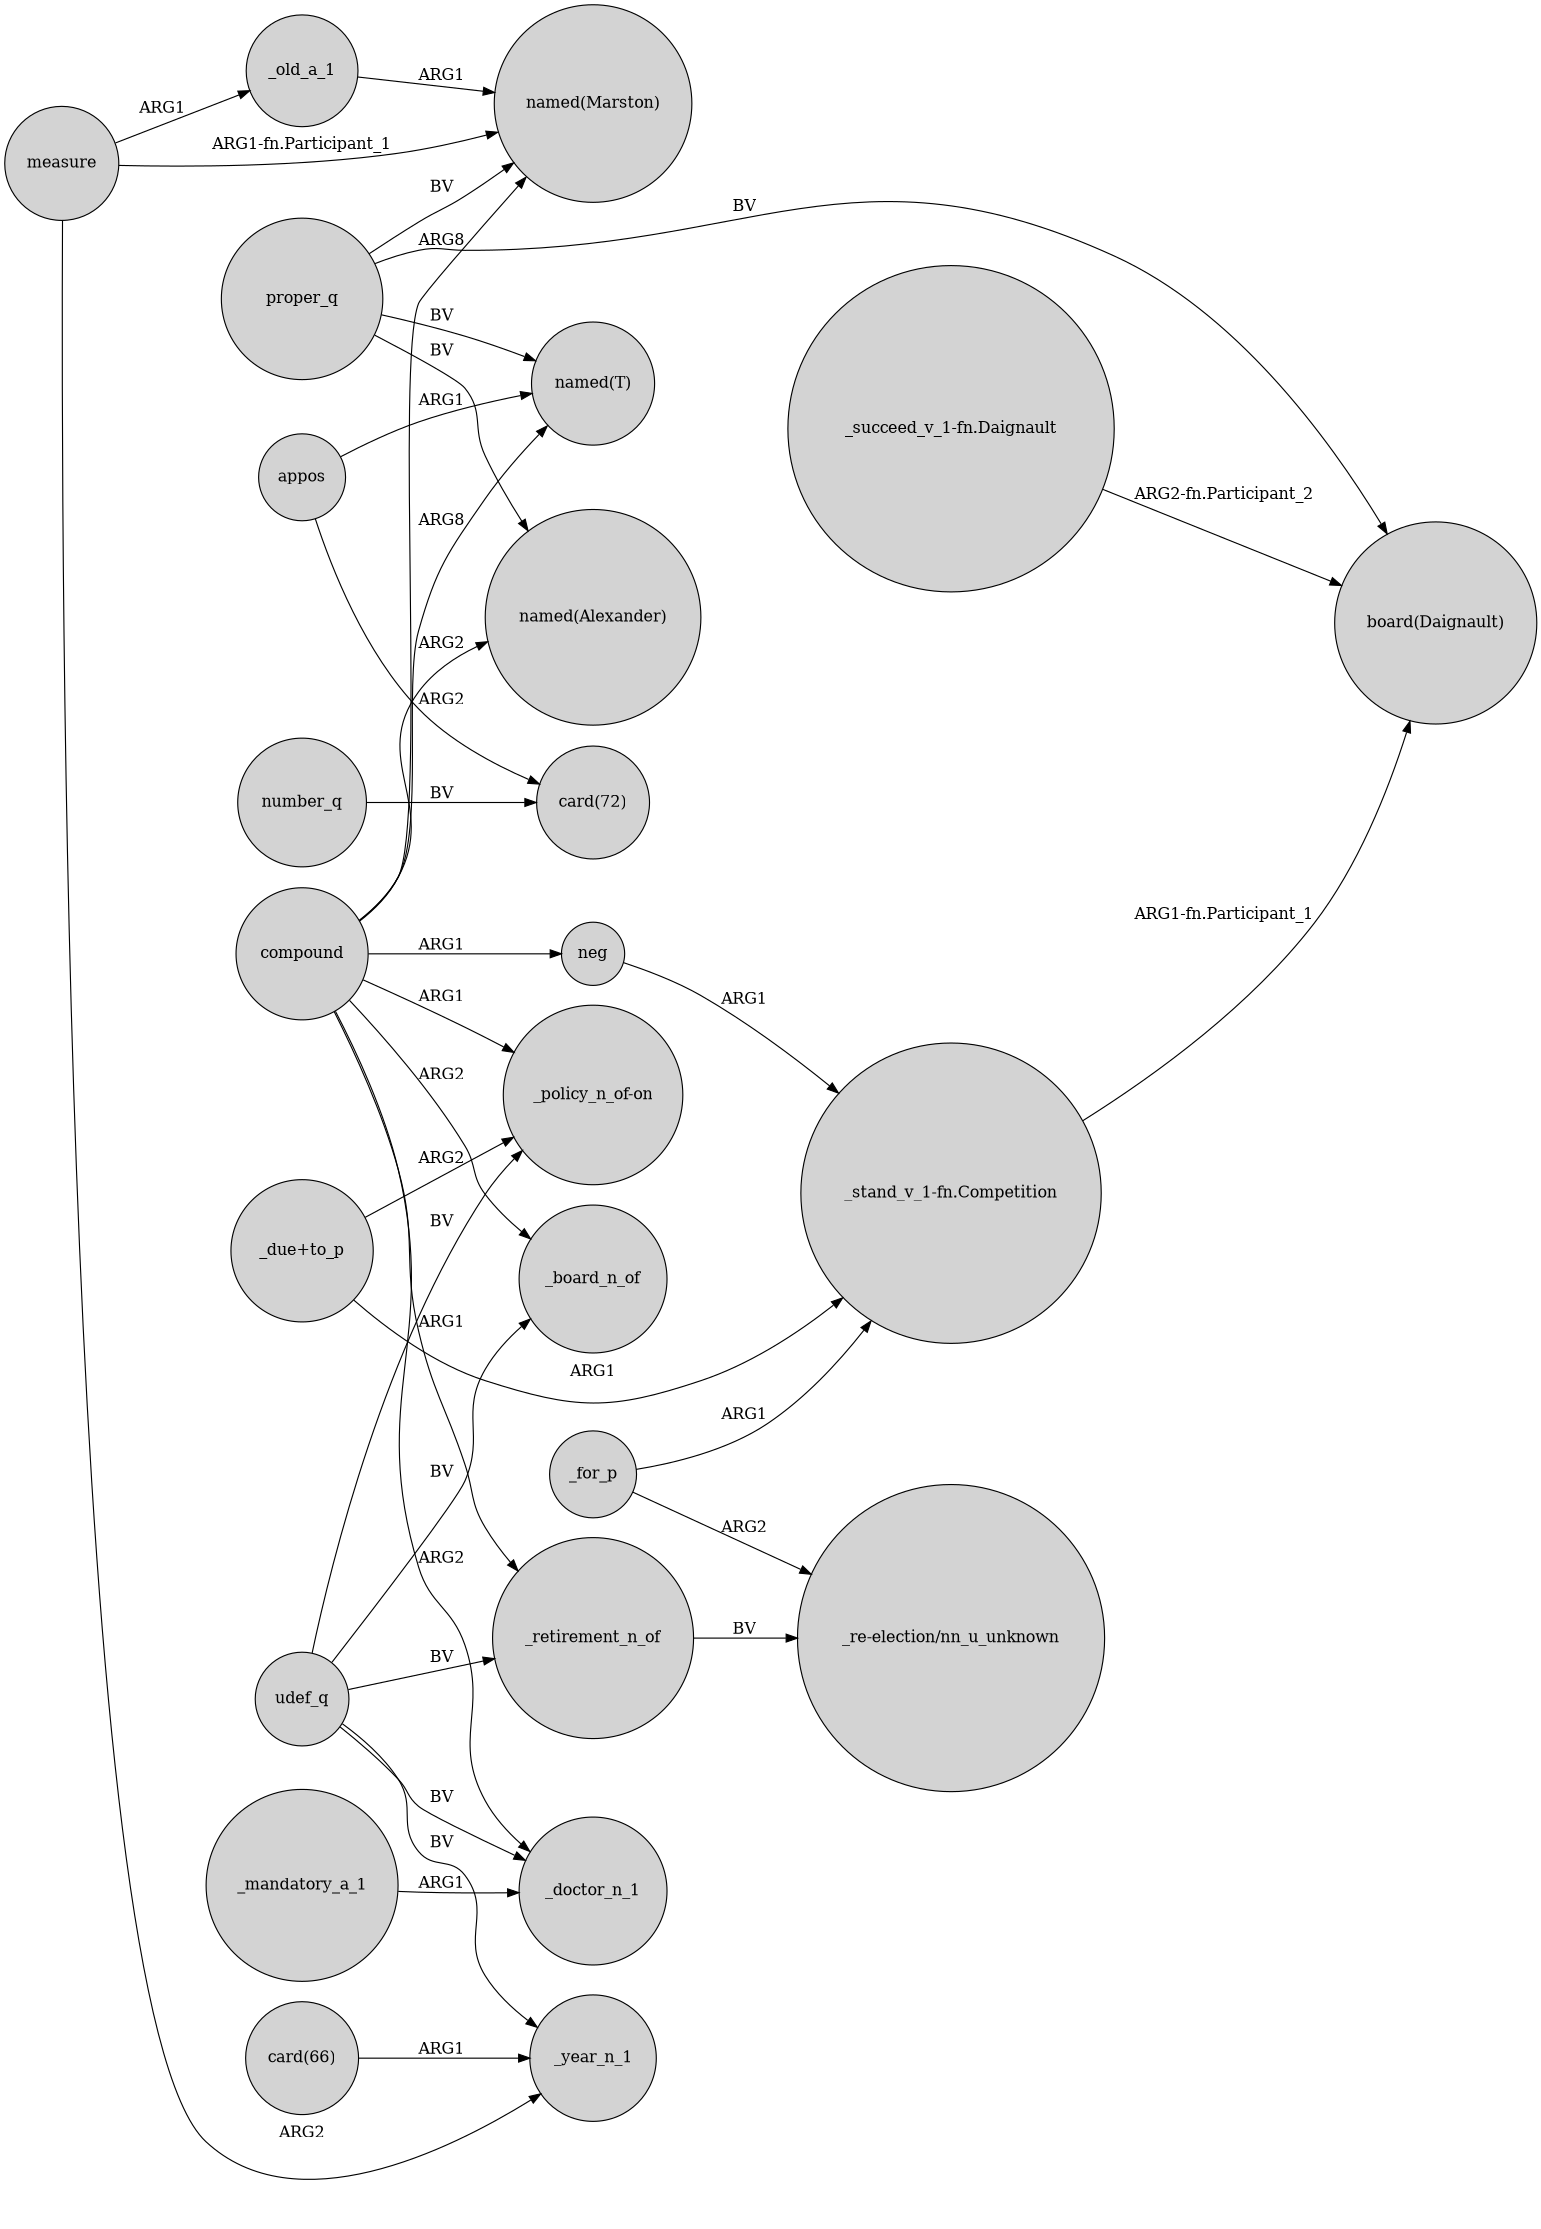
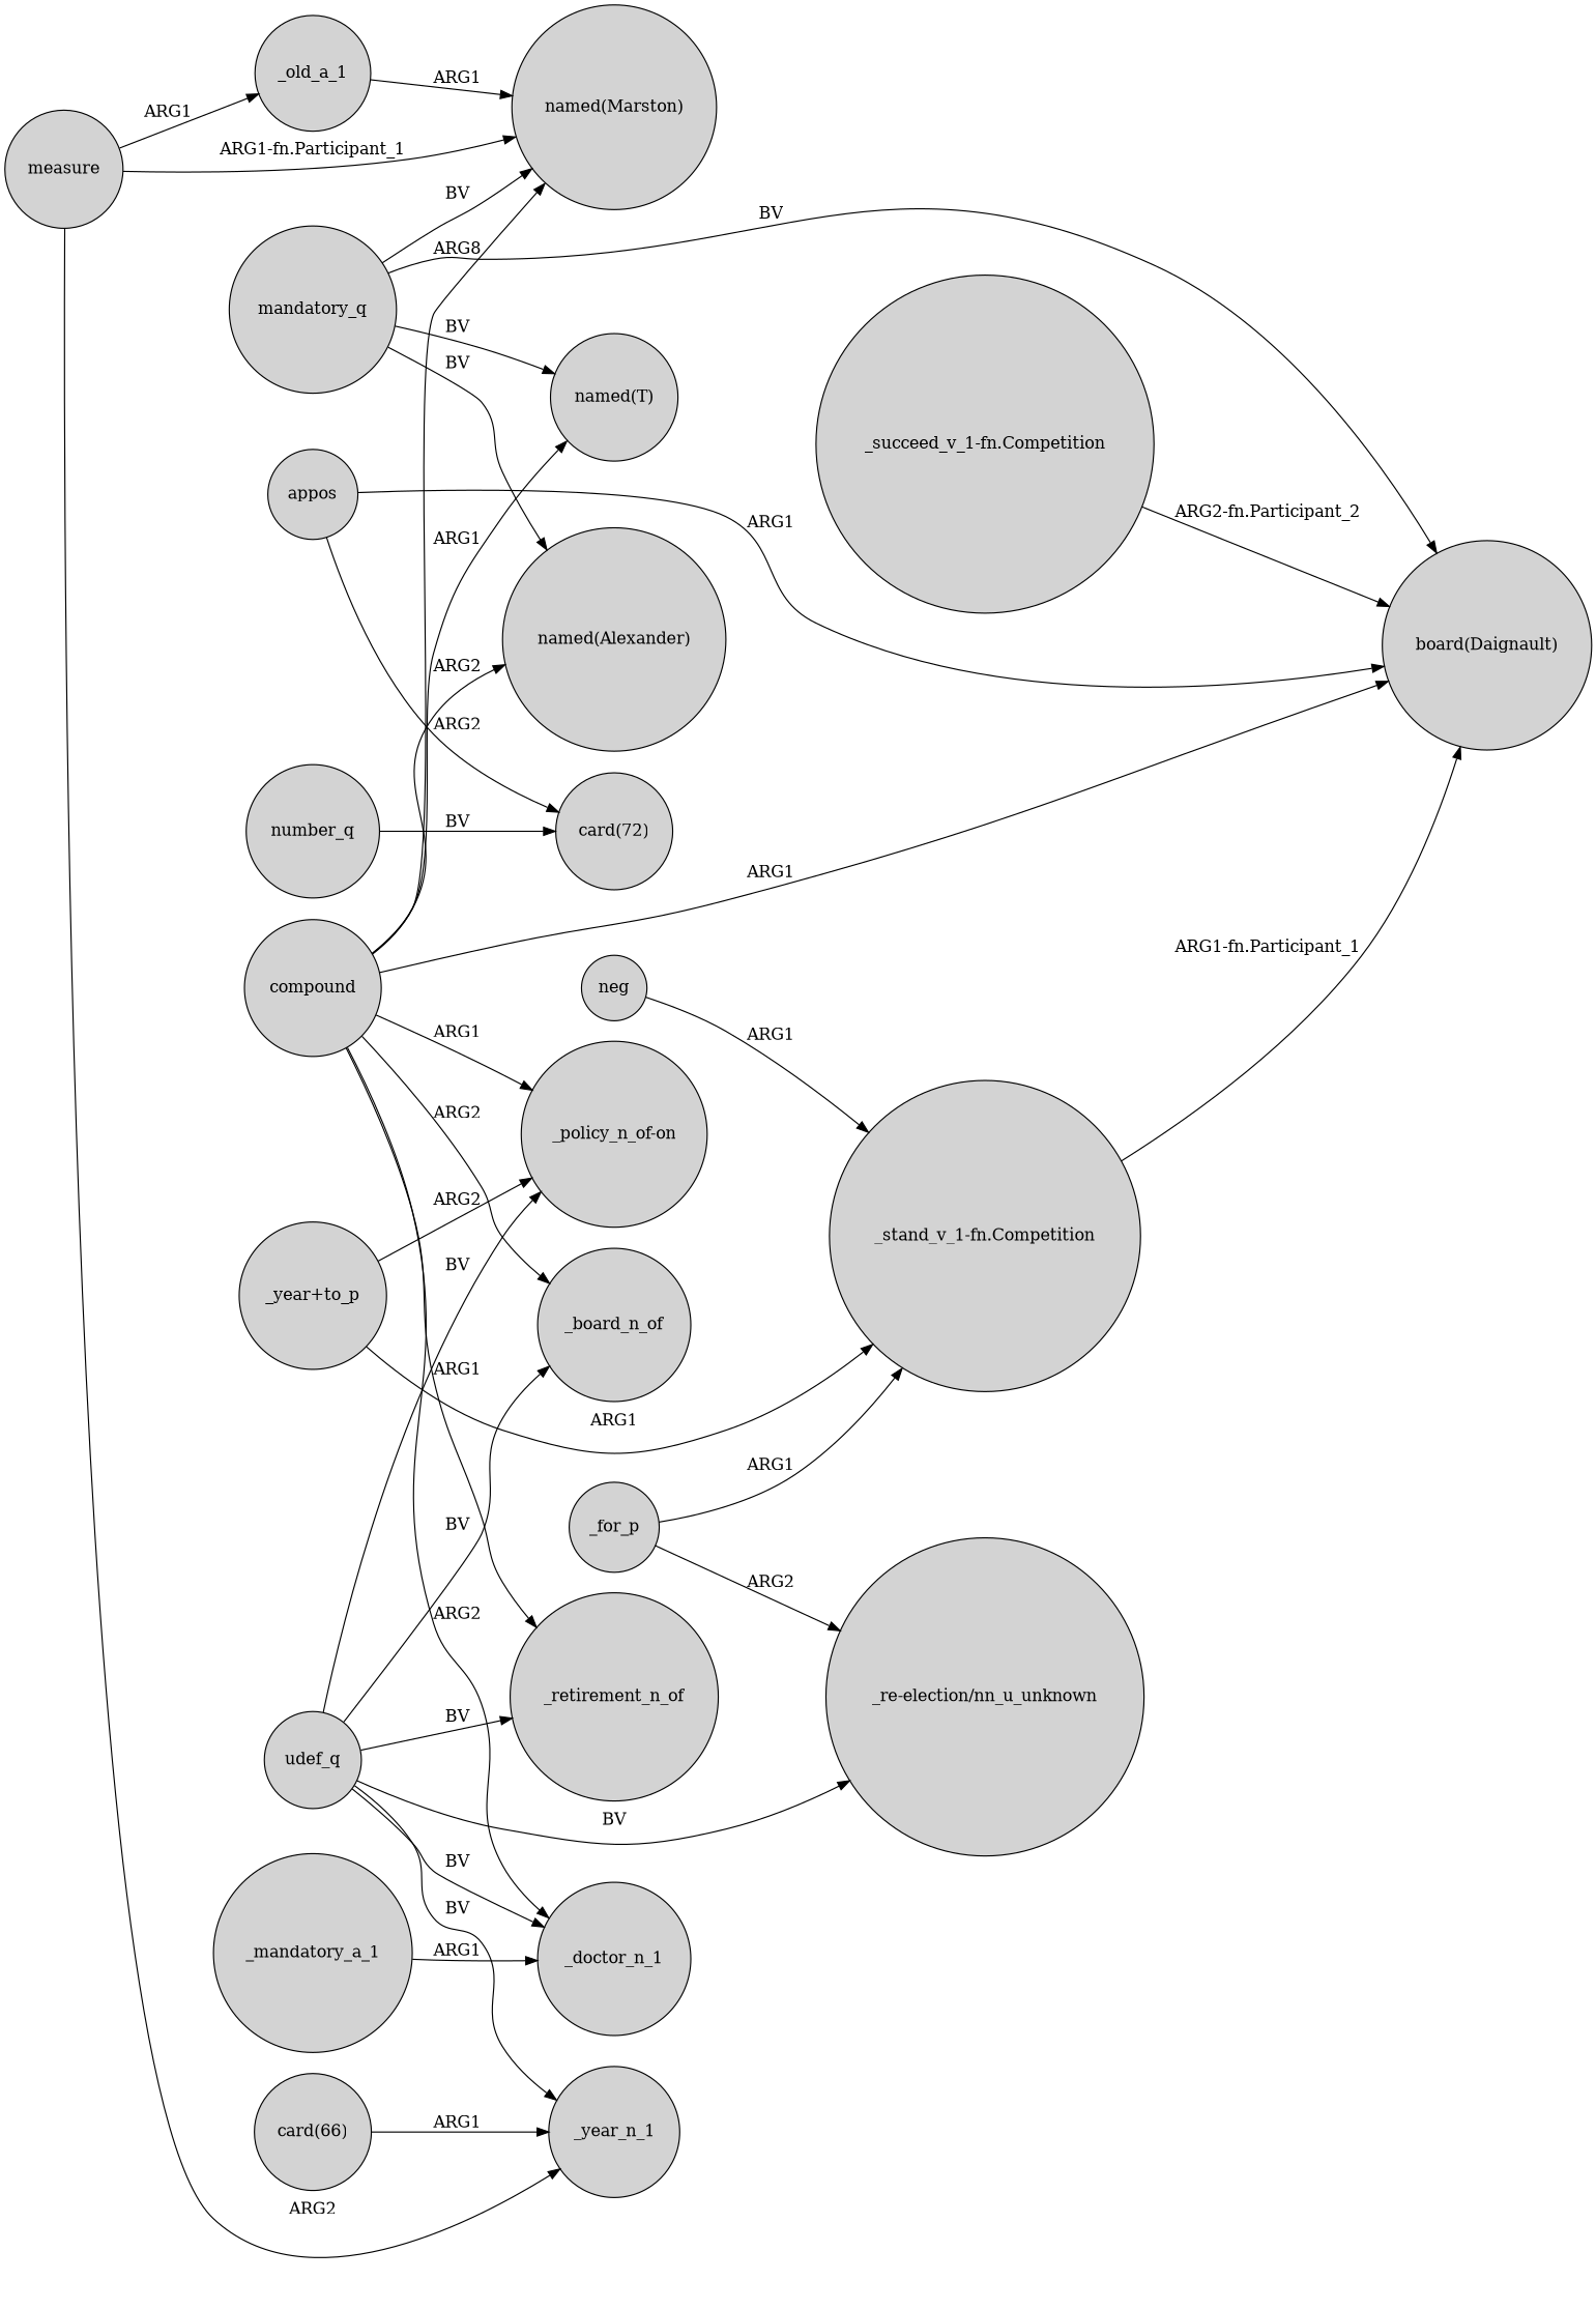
  digraph {
    rankdir=LR
    node [shape=circle style=filled]
    n1 [label="board(Daignault)"]
    "_stand_v_1-fn.Competition"
-   "_due+to_p"
+   "_due+to_p" [label="_year+to_p"]
    "_policy_n_of-on"
-   "_succeed_v_1-fn.Competition" [label="_succeed_v_1-fn.Daignault"]
+   "_succeed_v_1-fn.Competition"
    compound
    "named(Marston)"
    "named(T)"
    "named(Alexander)"
    _retirement_n_of
    _board_n_of
    _doctor_n_1
    udef_q
    "_re-election/nn_u_unknown"
    _year_n_1
-   proper_q
+   proper_q [label=mandatory_q]
    _old_a_1
    measure
    appos
    "card(72)"
    _mandatory_a_1
    "card(66)"
    neg
    _for_p
    number_q
    "_stand_v_1-fn.Competition" -> n1 [label="ARG1-fn.Participant_1"]
    "_due+to_p" -> "_stand_v_1-fn.Competition" [label=ARG1]
    "_due+to_p" -> "_policy_n_of-on" [label=ARG2]
    "_succeed_v_1-fn.Competition" -> n1 [label="ARG2-fn.Participant_2"]
-   compound -> neg [label=ARG1]
+   compound -> n1 [label=ARG1]
    compound -> "_policy_n_of-on" [label=ARG1]
    compound -> "named(Marston)" [label=ARG8]
-   compound -> "named(T)" [label=ARG8]
+   compound -> "named(T)" [label=ARG1]
    compound -> "named(Alexander)" [label=ARG2]
    compound -> _retirement_n_of [label=ARG1]
    compound -> _board_n_of [label=ARG2]
    compound -> _doctor_n_1 [label=ARG2]
    udef_q -> "_policy_n_of-on" [label=BV]
    udef_q -> _retirement_n_of [label=BV]
    udef_q -> _board_n_of [label=BV]
    udef_q -> _doctor_n_1 [label=BV]
-   _retirement_n_of -> "_re-election/nn_u_unknown" [label=BV]
+   udef_q -> "_re-election/nn_u_unknown" [label=BV]
    udef_q -> _year_n_1 [label=BV]
    proper_q -> n1 [label=BV]
    proper_q -> "named(Marston)" [label=BV]
    proper_q -> "named(T)" [label=BV]
    proper_q -> "named(Alexander)" [label=BV]
    _old_a_1 -> "named(Marston)" [label=ARG1]
    measure -> "named(Marston)" [label="ARG1-fn.Participant_1"]
    measure -> _year_n_1 [label=ARG2]
    measure -> _old_a_1 [label=ARG1]
-   appos -> "named(T)" [label=ARG1]
+   appos -> n1 [label=ARG1]
    appos -> "card(72)" [label=ARG2]
    _mandatory_a_1 -> _doctor_n_1 [label=ARG1]
    "card(66)" -> _year_n_1 [label=ARG1]
    neg -> "_stand_v_1-fn.Competition" [label=ARG1]
    _for_p -> "_stand_v_1-fn.Competition" [label=ARG1]
    _for_p -> "_re-election/nn_u_unknown" [label=ARG2]
    number_q -> "card(72)" [label=BV]
  }
